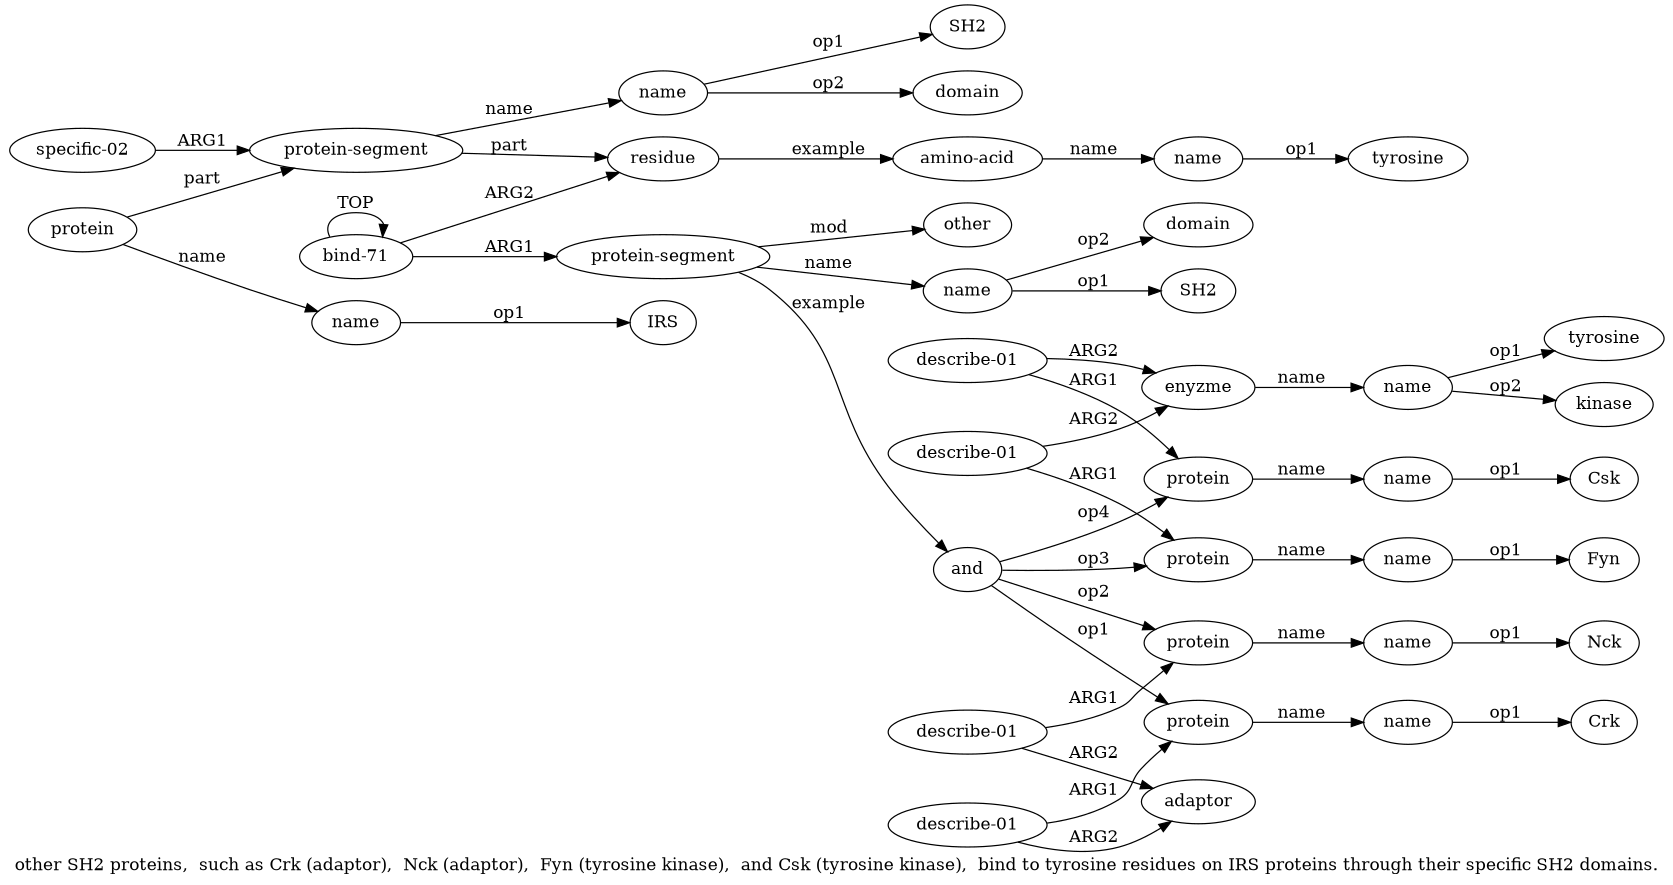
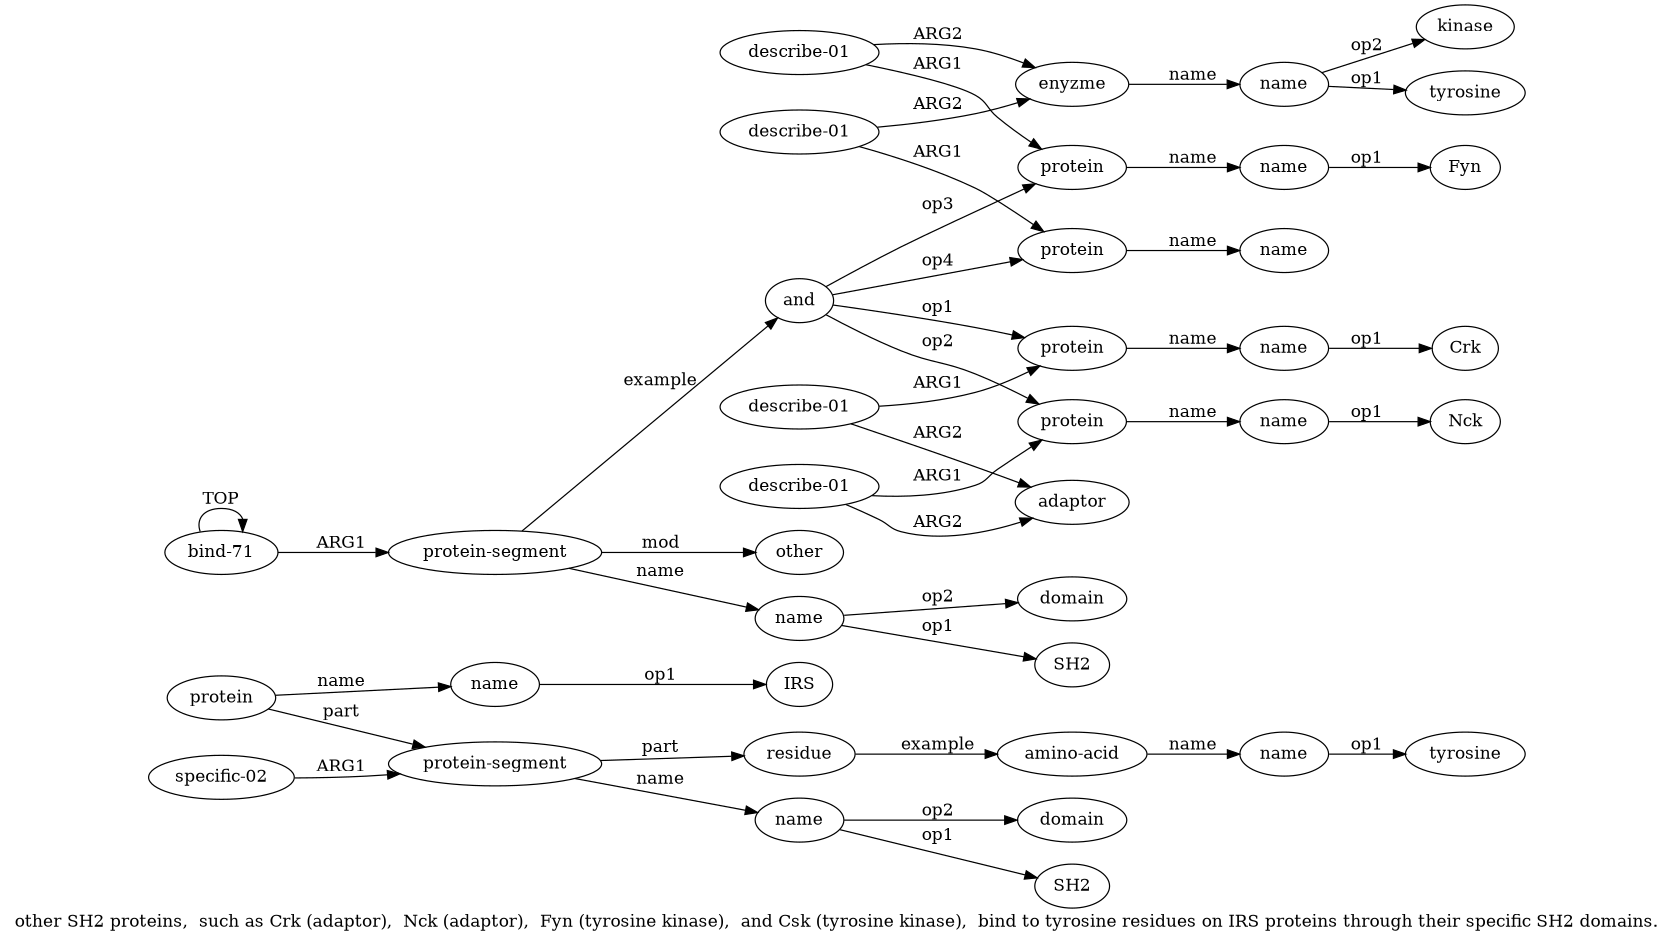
  digraph {
    label="other SH2 proteins,  such as Crk (adaptor),  Nck (adaptor),  Fyn (tyrosine kinase),  and Csk (tyrosine kinase),  bind to tyrosine residues on IRS proteins through their specific SH2 domains."
    rankdir=LR
    node [color=black gold_ind=-1 gold_label=name test_ind=-1 test_label=name]
    edge [color=black gold_label=op1 test_label=op1]
    n1 [gold_ind=20 gold_label=residue label=residue test_ind=20 test_label=residue]
    n2 [gold_ind=21 gold_label="amino-acid" label="amino-acid" test_ind=21 test_label="amino-acid"]
    n3 [gold_ind=22 label=name test_ind=22]
    n4 [gold_label=tyrosine label=tyrosine test_label=tyrosine]
    n5 [gold_ind=23 gold_label="protein-segment" label="protein-segment" test_ind=23 test_label="protein-segment"]
    n6 [gold_ind=24 label=name test_ind=24]
    n7 [gold_label=SH2 label=SH2 test_label=SH2]
    n8 [gold_label=domain label=domain test_label=domain]
    n9 [gold_ind=25 gold_label=protein label=protein test_ind=25 test_label=protein]
    n10 [gold_ind=26 label=name test_ind=26]
    n11 [gold_label=IRS label=IRS test_label=IRS]
    n12 [gold_ind=27 gold_label="specific-02" label="specific-02" test_ind=27 test_label="specific-02"]
    n13 [gold_label=tyrosine label=tyrosine test_label=tyrosine]
    n14 [gold_label=domain label=domain test_label=domain]
    n15 [gold_label=SH2 label=SH2 test_label=SH2]
    n16 [gold_label=Nck label=Nck test_label=Nck]
    n17 [gold_label=kinase label=kinase test_label=kinase]
    n18 [gold_label=Crk label=Crk test_label=Crk]
    n19 [gold_ind=15 label=name test_ind=15]
    n20 [gold_ind=14 gold_label=enyzme label=enyzme test_ind=14 test_label=enyzme]
    n21 [gold_ind=17 label=name test_ind=17]
-   n22 [gold_label=Csk label=Csk test_label=Csk]
    n23 [gold_ind=16 gold_label=protein label=protein test_ind=16 test_label=protein]
    n24 [gold_ind=11 gold_label=protein label=protein test_ind=11 test_label=protein]
    n25 [gold_ind=12 label=name test_ind=12]
    n26 [gold_label=Fyn label=Fyn test_label=Fyn]
    n27 [gold_ind=10 gold_label="describe-01" label="describe-01" test_ind=10 test_label="describe-01"]
    n28 [gold_ind=7 gold_label=adaptor label=adaptor test_ind=7 test_label=adaptor]
    n29 [gold_ind=8 gold_label=protein label=protein test_ind=8 test_label=protein]
    n30 [gold_ind=9 label=name test_ind=9]
    n31 [gold_ind=13 gold_label="describe-01" label="describe-01" test_ind=13 test_label="describe-01"]
    n32 [gold_ind=19 gold_label=other label=other test_ind=19 test_label=other]
    n33 [gold_ind=18 gold_label="describe-01" label="describe-01" test_ind=18 test_label="describe-01"]
    n34 [gold_ind=1 gold_label="protein-segment" label="protein-segment" test_ind=1 test_label="protein-segment"]
    n35 [gold_ind=3 gold_label=and label=and test_ind=3 test_label=and]
    n36 [gold_ind=2 label=name test_ind=2]
    n37 [gold_ind=4 gold_label=protein label=protein test_ind=4 test_label=protein]
    n38 [gold_ind=5 label=name test_ind=5]
    n39 [gold_ind=0 gold_label="bind-01" label="bind-71" test_ind=0 test_label="bind-01"]
    n40 [gold_ind=6 gold_label="describe-01" label="describe-01" test_ind=6 test_label="describe-01"]
    n1 -> n2 [gold_label=mod label=example test_label=mod]
    n2 -> n3 [gold_label=name label=name test_label=name]
    n3 -> n4 [label=op1]
    n5 -> n1 [gold_label=part label=part test_label=part]
    n5 -> n6 [gold_label=name label=name test_label=name]
    n6 -> n7 [label=op1]
    n6 -> n8 [gold_label=op2 label=op2 test_label=op2]
    n9 -> n5 [gold_label=part label=part test_label=part]
    n9 -> n10 [gold_label=name label=name test_label=name]
    n10 -> n11 [label=op1]
    n12 -> n5 [gold_label=ARG1 label=ARG1 test_label=ARG1]
    n19 -> n13 [label=op1]
    n19 -> n17 [gold_label=op2 label=op2 test_label=op2]
    n20 -> n19 [gold_label=name label=name test_label=name]
-   n21 -> n22 [label=op1]
    n23 -> n21 [gold_label=name label=name test_label=name]
    n24 -> n25 [gold_label=name label=name test_label=name]
    n25 -> n26 [label=op1]
    n27 -> n28 [gold_label=ARG2 label=ARG2 test_label=ARG2]
    n27 -> n29 [gold_label=ARG1 label=ARG1 test_label=ARG1]
    n29 -> n30 [gold_label=name label=name test_label=name]
    n30 -> n16 [label=op1]
    n31 -> n20 [gold_label=ARG2 label=ARG2 test_label=ARG2]
    n31 -> n24 [gold_label=ARG1 label=ARG1 test_label=ARG1]
    n33 -> n20 [gold_label=ARG2 label=ARG2 test_label=ARG2]
    n33 -> n23 [gold_label=ARG1 label=ARG1 test_label=ARG1]
    n34 -> n32 [gold_label=mod label=mod test_label=mod]
    n34 -> n35 [gold_label=example label=example test_label=example]
    n34 -> n36 [gold_label=name label=name test_label=name]
    n35 -> n23 [gold_label=op4 label=op4 test_label=op4]
    n35 -> n24 [gold_label=op3 label=op3 test_label=op3]
    n35 -> n29 [gold_label=op2 label=op2 test_label=op2]
    n35 -> n37 [label=op1]
    n36 -> n14 [gold_label=op2 label=op2 test_label=op2]
    n36 -> n15 [label=op1]
    n37 -> n38 [gold_label=name label=name test_label=name]
    n38 -> n18 [label=op1]
-   n39 -> n1 [gold_label=ARG2 label=ARG2 test_label=ARG2]
    n39 -> n34 [gold_label=ARG1 label=ARG1 test_label=ARG1]
    n39 -> n39 [gold_label=TOP label=TOP test_label=TOP]
    n40 -> n28 [gold_label=ARG2 label=ARG2 test_label=ARG2]
    n40 -> n37 [gold_label=ARG1 label=ARG1 test_label=ARG1]
  }
